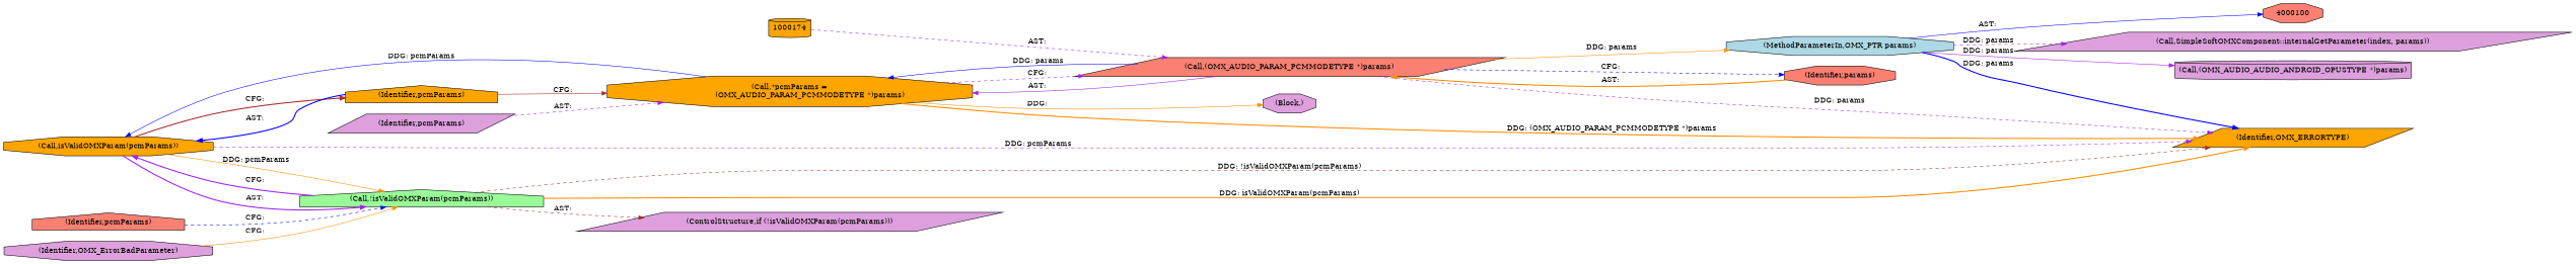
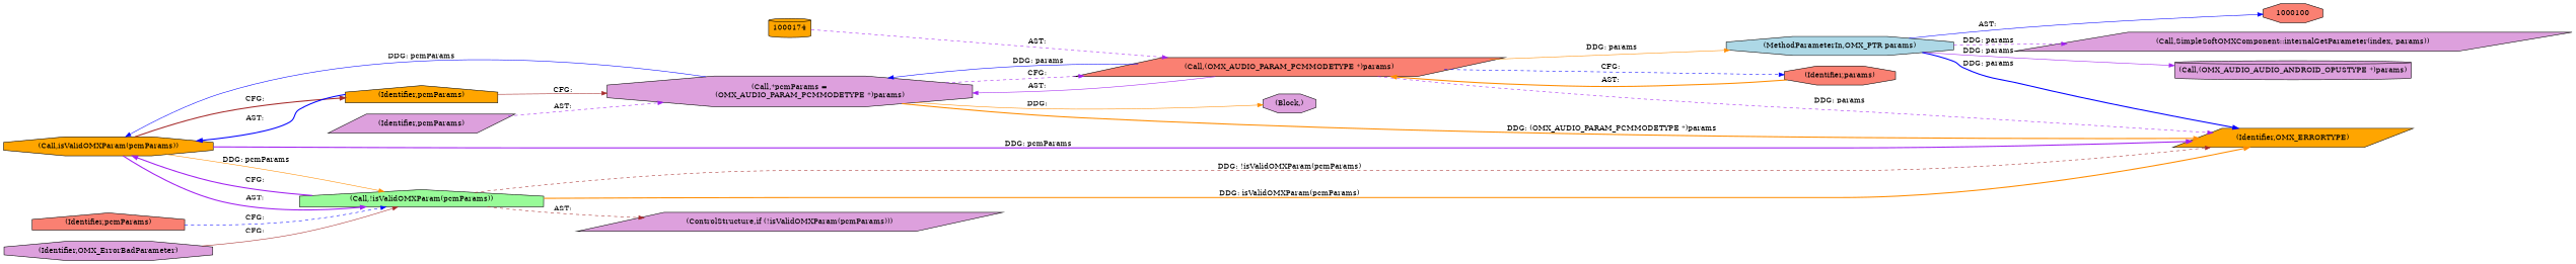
  digraph {
    rankdir=LR
    node [fillcolor=plum shape=octagon style=filled]
    edge [color=purple style=solid]
    n1 [fillcolor=orange label="(Call,isValidOMXParam(pcmParams))"]
    n2 [fillcolor=palegreen label="(Call,!isValidOMXParam(pcmParams))" shape=house]
    n3 [fillcolor=orange label="(Identifier,pcmParams)" shape=house]
    n4 [fillcolor=orange label="(Identifier,OMX_ERRORTYPE)" shape=parallelogram]
    n5 [label="(ControlStructure,if (!isValidOMXParam(pcmParams)))" shape=parallelogram]
-   n6 [fillcolor=orange label="(Call,*pcmParams =\n                 (OMX_AUDIO_PARAM_PCMMODETYPE *)params)"]
+   n6 [label="(Call,*pcmParams =\n                 (OMX_AUDIO_PARAM_PCMMODETYPE *)params)"]
    n7 [fillcolor=salmon label="(Call,(OMX_AUDIO_PARAM_PCMMODETYPE *)params)" shape=parallelogram]
    n8 [label="(Block,)"]
    n9 [fillcolor=salmon label="(Identifier,params)"]
    n10 [fillcolor=lightblue label="(MethodParameterIn,OMX_PTR params)"]
    n11 [label="(Call,(OMX_AUDIO_AUDIO_ANDROID_OPUSTYPE *)params)" shape=cylinder]
    n12 [label="(Call,SimpleSoftOMXComponent::internalGetParameter(index, params))" shape=parallelogram]
-   1000100 [fillcolor=salmon label=4000100]
+   1000100 [fillcolor=salmon]
    n14 [fillcolor=salmon label="(Identifier,pcmParams)" shape=house]
    n15 [label="(Identifier,OMX_ErrorBadParameter)"]
    n16 [label="(Identifier,pcmParams)" shape=parallelogram]
    1000174 [fillcolor=orange shape=cylinder]
    n1 -> n2 [label="AST: " style=bold]
    n1 -> n2 [color=darkorange label="DDG: pcmParams"]
    n1 -> n3 [color=brown label="CFG: " style=bold]
-   n1 -> n4 [label="DDG: pcmParams" style=dashed]
+   n1 -> n4 [label="DDG: pcmParams" style=bold]
    n2 -> n1 [label="CFG: " style=bold]
    n2 -> n4 [color=darkorange label="DDG: isValidOMXParam(pcmParams)" style=bold]
    n2 -> n4 [color=brown label="DDG: !isValidOMXParam(pcmParams)" style=dashed]
    n2 -> n5 [color=brown label="AST: " style=dashed]
    n3 -> n1 [color=blue label="AST: " style=bold]
    n3 -> n6 [color=brown label="CFG: "]
    n6 -> n1 [color=blue label="DDG: pcmParams"]
    n6 -> n4 [color=darkorange label="DDG: (OMX_AUDIO_PARAM_PCMMODETYPE *)params" style=bold]
    n6 -> n7 [label="CFG: " style=dashed]
    n6 -> n8 [color=darkorange label="DDG: "]
    n7 -> n4 [label="DDG: params" style=dashed]
    n7 -> n6 [label="AST: "]
    n7 -> n6 [color=blue label="DDG: params"]
    n7 -> n9 [color=blue label="CFG: " style=dashed]
    n7 -> n10 [color=darkorange label="DDG: params"]
    n9 -> n7 [color=darkorange label="AST: " style=bold]
    n10 -> n4 [color=blue label="DDG: params" style=bold]
    n10 -> n11 [label="DDG: params"]
    n10 -> n12 [label="DDG: params" style=dashed]
    n10 -> 1000100 [color=blue label="AST: "]
    n14 -> n2 [color=blue label="CFG: " style=dashed]
-   n15 -> n2 [color=darkorange label="CFG: "]
+   n15 -> n2 [color=brown label="CFG: "]
    n16 -> n6 [label="AST: " style=dashed]
    1000174 -> n7 [label="AST: " style=dashed]
  }
